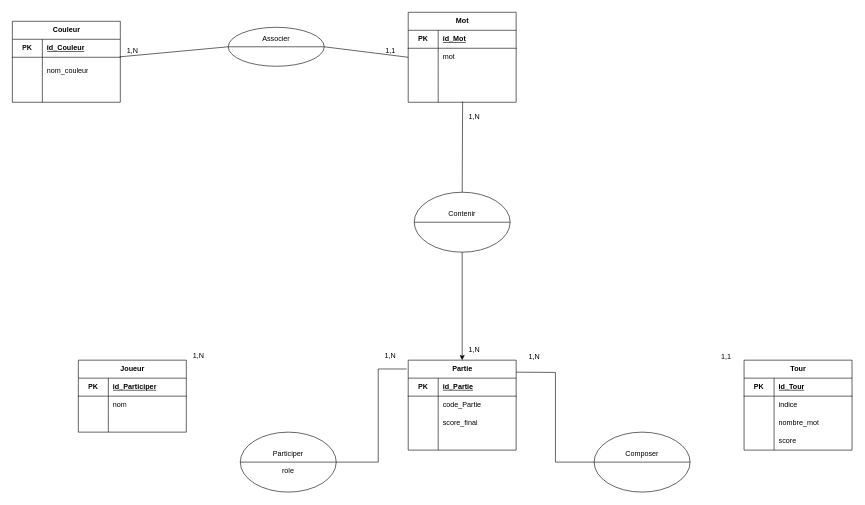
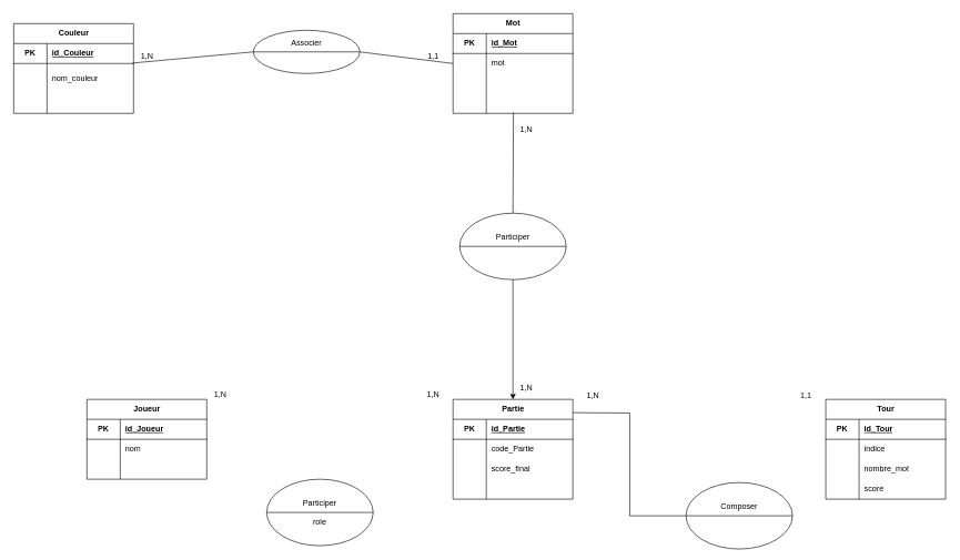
  <mxCell id="0" />
  <mxCell id="1" parent="0" />
  <mxCell id="2" value="Partie" style="shape=table;startSize=30;container=1;collapsible=1;childLayout=tableLayout;fixedRows=1;rowLines=0;fontStyle=1;align=center;resizeLast=1;html=1;" vertex="1" parent="1"><mxGeometry x="680" y="600" width="180" height="150" as="geometry"><mxRectangle x="510" y="200" width="70" height="30" as="alternateBounds" /></mxGeometry></mxCell>
  <mxCell id="3" value="" style="shape=tableRow;horizontal=0;startSize=0;swimlaneHead=0;swimlaneBody=0;fillColor=none;collapsible=0;dropTarget=0;points=[[0,0.5],[1,0.5]];portConstraint=eastwest;top=0;left=0;right=0;bottom=1;" vertex="1" parent="2"><mxGeometry y="30" width="180" height="30" as="geometry" /></mxCell>
  <mxCell id="4" value="PK" style="shape=partialRectangle;connectable=0;fillColor=none;top=0;left=0;bottom=0;right=0;fontStyle=1;overflow=hidden;whiteSpace=wrap;html=1;" vertex="1" parent="3"><mxGeometry width="50" height="30" as="geometry"><mxRectangle width="50" height="30" as="alternateBounds" /></mxGeometry></mxCell>
  <mxCell id="5" value="id_Partie" style="shape=partialRectangle;connectable=0;fillColor=none;top=0;left=0;bottom=0;right=0;align=left;spacingLeft=6;fontStyle=5;overflow=hidden;whiteSpace=wrap;html=1;" vertex="1" parent="3"><mxGeometry x="50" width="130" height="30" as="geometry"><mxRectangle width="130" height="30" as="alternateBounds" /></mxGeometry></mxCell>
  <mxCell id="6" value="" style="shape=tableRow;horizontal=0;startSize=0;swimlaneHead=0;swimlaneBody=0;fillColor=none;collapsible=0;dropTarget=0;points=[[0,0.5],[1,0.5]];portConstraint=eastwest;top=0;left=0;right=0;bottom=0;" vertex="1" parent="2"><mxGeometry y="60" width="180" height="30" as="geometry" /></mxCell>
  <mxCell id="7" value="" style="shape=partialRectangle;connectable=0;fillColor=none;top=0;left=0;bottom=0;right=0;editable=1;overflow=hidden;whiteSpace=wrap;html=1;" vertex="1" parent="6"><mxGeometry width="50" height="30" as="geometry"><mxRectangle width="50" height="30" as="alternateBounds" /></mxGeometry></mxCell>
  <mxCell id="8" value="code_Partie" style="shape=partialRectangle;connectable=0;fillColor=none;top=0;left=0;bottom=0;right=0;align=left;spacingLeft=6;overflow=hidden;whiteSpace=wrap;html=1;" vertex="1" parent="6"><mxGeometry x="50" width="130" height="30" as="geometry"><mxRectangle width="130" height="30" as="alternateBounds" /></mxGeometry></mxCell>
  <mxCell id="9" value="" style="shape=tableRow;horizontal=0;startSize=0;swimlaneHead=0;swimlaneBody=0;fillColor=none;collapsible=0;dropTarget=0;points=[[0,0.5],[1,0.5]];portConstraint=eastwest;top=0;left=0;right=0;bottom=0;" vertex="1" parent="2"><mxGeometry y="90" width="180" height="30" as="geometry" /></mxCell>
  <mxCell id="10" value="" style="shape=partialRectangle;connectable=0;fillColor=none;top=0;left=0;bottom=0;right=0;editable=1;overflow=hidden;whiteSpace=wrap;html=1;" vertex="1" parent="9"><mxGeometry width="50" height="30" as="geometry"><mxRectangle width="50" height="30" as="alternateBounds" /></mxGeometry></mxCell>
  <mxCell id="11" value="score_final" style="shape=partialRectangle;connectable=0;fillColor=none;top=0;left=0;bottom=0;right=0;align=left;spacingLeft=6;overflow=hidden;whiteSpace=wrap;html=1;" vertex="1" parent="9"><mxGeometry x="50" width="130" height="30" as="geometry"><mxRectangle width="130" height="30" as="alternateBounds" /></mxGeometry></mxCell>
  <mxCell id="12" value="" style="shape=tableRow;horizontal=0;startSize=0;swimlaneHead=0;swimlaneBody=0;fillColor=none;collapsible=0;dropTarget=0;points=[[0,0.5],[1,0.5]];portConstraint=eastwest;top=0;left=0;right=0;bottom=0;" vertex="1" parent="2"><mxGeometry y="120" width="180" height="30" as="geometry" /></mxCell>
  <mxCell id="13" value="" style="shape=partialRectangle;connectable=0;fillColor=none;top=0;left=0;bottom=0;right=0;editable=1;overflow=hidden;whiteSpace=wrap;html=1;" vertex="1" parent="12"><mxGeometry width="50" height="30" as="geometry"><mxRectangle width="50" height="30" as="alternateBounds" /></mxGeometry></mxCell>
  <mxCell id="14" value="" style="shape=partialRectangle;connectable=0;fillColor=none;top=0;left=0;bottom=0;right=0;align=left;spacingLeft=6;overflow=hidden;whiteSpace=wrap;html=1;" vertex="1" parent="12"><mxGeometry x="50" width="130" height="30" as="geometry"><mxRectangle width="130" height="30" as="alternateBounds" /></mxGeometry></mxCell>
  <mxCell id="15" value="Joueur" style="shape=table;startSize=30;container=1;collapsible=1;childLayout=tableLayout;fixedRows=1;rowLines=0;fontStyle=1;align=center;resizeLast=1;html=1;" vertex="1" parent="1"><mxGeometry x="130" y="600" width="180" height="120" as="geometry" /></mxCell>
  <mxCell id="16" value="" style="shape=tableRow;horizontal=0;startSize=0;swimlaneHead=0;swimlaneBody=0;fillColor=none;collapsible=0;dropTarget=0;points=[[0,0.5],[1,0.5]];portConstraint=eastwest;top=0;left=0;right=0;bottom=1;" vertex="1" parent="15"><mxGeometry y="30" width="180" height="30" as="geometry" /></mxCell>
  <mxCell id="17" value="PK" style="shape=partialRectangle;connectable=0;fillColor=none;top=0;left=0;bottom=0;right=0;fontStyle=1;overflow=hidden;whiteSpace=wrap;html=1;" vertex="1" parent="16"><mxGeometry width="50" height="30" as="geometry"><mxRectangle width="50" height="30" as="alternateBounds" /></mxGeometry></mxCell>
- <mxCell id="18" value="id_Participer" style="shape=partialRectangle;connectable=0;fillColor=none;top=0;left=0;bottom=0;right=0;align=left;spacingLeft=6;fontStyle=5;overflow=hidden;whiteSpace=wrap;html=1;" vertex="1" parent="16"><mxGeometry x="50" width="130" height="30" as="geometry"><mxRectangle width="130" height="30" as="alternateBounds" /></mxGeometry></mxCell>
+ <mxCell id="18" value="id_Joueur" style="shape=partialRectangle;connectable=0;fillColor=none;top=0;left=0;bottom=0;right=0;align=left;spacingLeft=6;fontStyle=5;overflow=hidden;whiteSpace=wrap;html=1;" vertex="1" parent="16"><mxGeometry x="50" width="130" height="30" as="geometry"><mxRectangle width="130" height="30" as="alternateBounds" /></mxGeometry></mxCell>
  <mxCell id="19" value="" style="shape=tableRow;horizontal=0;startSize=0;swimlaneHead=0;swimlaneBody=0;fillColor=none;collapsible=0;dropTarget=0;points=[[0,0.5],[1,0.5]];portConstraint=eastwest;top=0;left=0;right=0;bottom=0;" vertex="1" parent="15"><mxGeometry y="60" width="180" height="30" as="geometry" /></mxCell>
  <mxCell id="20" value="" style="shape=partialRectangle;connectable=0;fillColor=none;top=0;left=0;bottom=0;right=0;editable=1;overflow=hidden;whiteSpace=wrap;html=1;" vertex="1" parent="19"><mxGeometry width="50" height="30" as="geometry"><mxRectangle width="50" height="30" as="alternateBounds" /></mxGeometry></mxCell>
  <mxCell id="21" value="nom" style="shape=partialRectangle;connectable=0;fillColor=none;top=0;left=0;bottom=0;right=0;align=left;spacingLeft=6;overflow=hidden;whiteSpace=wrap;html=1;" vertex="1" parent="19"><mxGeometry x="50" width="130" height="30" as="geometry"><mxRectangle width="130" height="30" as="alternateBounds" /></mxGeometry></mxCell>
  <mxCell id="22" value="" style="shape=tableRow;horizontal=0;startSize=0;swimlaneHead=0;swimlaneBody=0;fillColor=none;collapsible=0;dropTarget=0;points=[[0,0.5],[1,0.5]];portConstraint=eastwest;top=0;left=0;right=0;bottom=0;" vertex="1" parent="15"><mxGeometry y="90" width="180" height="30" as="geometry" /></mxCell>
  <mxCell id="23" value="" style="shape=partialRectangle;connectable=0;fillColor=none;top=0;left=0;bottom=0;right=0;editable=1;overflow=hidden;whiteSpace=wrap;html=1;" vertex="1" parent="22"><mxGeometry width="50" height="30" as="geometry"><mxRectangle width="50" height="30" as="alternateBounds" /></mxGeometry></mxCell>
  <mxCell id="24" value="" style="shape=partialRectangle;connectable=0;fillColor=none;top=0;left=0;bottom=0;right=0;align=left;spacingLeft=6;overflow=hidden;whiteSpace=wrap;html=1;" vertex="1" parent="22"><mxGeometry x="50" width="130" height="30" as="geometry"><mxRectangle width="130" height="30" as="alternateBounds" /></mxGeometry></mxCell>
  <mxCell id="25" value="Participer&lt;div&gt;&lt;br&gt;&lt;/div&gt;&lt;div&gt;role&lt;/div&gt;" style="shape=lineEllipse;perimeter=ellipsePerimeter;whiteSpace=wrap;html=1;backgroundOutline=1;" vertex="1" parent="1"><mxGeometry x="400" y="720" width="160" height="100" as="geometry" /></mxCell>
  <mxCell id="26" value="Mot" style="shape=table;startSize=30;container=1;collapsible=1;childLayout=tableLayout;fixedRows=1;rowLines=0;fontStyle=1;align=center;resizeLast=1;html=1;" vertex="1" parent="1"><mxGeometry x="680" y="20" width="180" height="150" as="geometry" /></mxCell>
  <mxCell id="27" value="" style="shape=tableRow;horizontal=0;startSize=0;swimlaneHead=0;swimlaneBody=0;fillColor=none;collapsible=0;dropTarget=0;points=[[0,0.5],[1,0.5]];portConstraint=eastwest;top=0;left=0;right=0;bottom=1;" vertex="1" parent="26"><mxGeometry y="30" width="180" height="30" as="geometry" /></mxCell>
  <mxCell id="28" value="PK" style="shape=partialRectangle;connectable=0;fillColor=none;top=0;left=0;bottom=0;right=0;fontStyle=1;overflow=hidden;whiteSpace=wrap;html=1;" vertex="1" parent="27"><mxGeometry width="50" height="30" as="geometry"><mxRectangle width="50" height="30" as="alternateBounds" /></mxGeometry></mxCell>
  <mxCell id="29" value="id_Mot" style="shape=partialRectangle;connectable=0;fillColor=none;top=0;left=0;bottom=0;right=0;align=left;spacingLeft=6;fontStyle=5;overflow=hidden;whiteSpace=wrap;html=1;" vertex="1" parent="27"><mxGeometry x="50" width="130" height="30" as="geometry"><mxRectangle width="130" height="30" as="alternateBounds" /></mxGeometry></mxCell>
  <mxCell id="30" value="" style="shape=tableRow;horizontal=0;startSize=0;swimlaneHead=0;swimlaneBody=0;fillColor=none;collapsible=0;dropTarget=0;points=[[0,0.5],[1,0.5]];portConstraint=eastwest;top=0;left=0;right=0;bottom=0;" vertex="1" parent="26"><mxGeometry y="60" width="180" height="30" as="geometry" /></mxCell>
  <mxCell id="31" value="" style="shape=partialRectangle;connectable=0;fillColor=none;top=0;left=0;bottom=0;right=0;editable=1;overflow=hidden;whiteSpace=wrap;html=1;" vertex="1" parent="30"><mxGeometry width="50" height="30" as="geometry"><mxRectangle width="50" height="30" as="alternateBounds" /></mxGeometry></mxCell>
  <mxCell id="32" value="mot" style="shape=partialRectangle;connectable=0;fillColor=none;top=0;left=0;bottom=0;right=0;align=left;spacingLeft=6;overflow=hidden;whiteSpace=wrap;html=1;" vertex="1" parent="30"><mxGeometry x="50" width="130" height="30" as="geometry"><mxRectangle width="130" height="30" as="alternateBounds" /></mxGeometry></mxCell>
  <mxCell id="33" value="" style="shape=tableRow;horizontal=0;startSize=0;swimlaneHead=0;swimlaneBody=0;fillColor=none;collapsible=0;dropTarget=0;points=[[0,0.5],[1,0.5]];portConstraint=eastwest;top=0;left=0;right=0;bottom=0;" vertex="1" parent="26"><mxGeometry y="90" width="180" height="30" as="geometry" /></mxCell>
  <mxCell id="34" value="" style="shape=partialRectangle;connectable=0;fillColor=none;top=0;left=0;bottom=0;right=0;editable=1;overflow=hidden;whiteSpace=wrap;html=1;" vertex="1" parent="33"><mxGeometry width="50" height="30" as="geometry"><mxRectangle width="50" height="30" as="alternateBounds" /></mxGeometry></mxCell>
  <mxCell id="35" value="" style="shape=partialRectangle;connectable=0;fillColor=none;top=0;left=0;bottom=0;right=0;align=left;spacingLeft=6;overflow=hidden;whiteSpace=wrap;html=1;" vertex="1" parent="33"><mxGeometry x="50" width="130" height="30" as="geometry"><mxRectangle width="130" height="30" as="alternateBounds" /></mxGeometry></mxCell>
  <mxCell id="36" value="" style="shape=tableRow;horizontal=0;startSize=0;swimlaneHead=0;swimlaneBody=0;fillColor=none;collapsible=0;dropTarget=0;points=[[0,0.5],[1,0.5]];portConstraint=eastwest;top=0;left=0;right=0;bottom=0;" vertex="1" parent="26"><mxGeometry y="120" width="180" height="30" as="geometry" /></mxCell>
  <mxCell id="37" value="" style="shape=partialRectangle;connectable=0;fillColor=none;top=0;left=0;bottom=0;right=0;editable=1;overflow=hidden;whiteSpace=wrap;html=1;" vertex="1" parent="36"><mxGeometry width="50" height="30" as="geometry"><mxRectangle width="50" height="30" as="alternateBounds" /></mxGeometry></mxCell>
  <mxCell id="38" value="" style="shape=partialRectangle;connectable=0;fillColor=none;top=0;left=0;bottom=0;right=0;align=left;spacingLeft=6;overflow=hidden;whiteSpace=wrap;html=1;" vertex="1" parent="36"><mxGeometry x="50" width="130" height="30" as="geometry"><mxRectangle width="130" height="30" as="alternateBounds" /></mxGeometry></mxCell>
  <mxCell id="39" value="Couleur" style="shape=table;startSize=30;container=1;collapsible=1;childLayout=tableLayout;fixedRows=1;rowLines=0;fontStyle=1;align=center;resizeLast=1;html=1;" vertex="1" parent="1"><mxGeometry x="20" y="35" width="180" height="135" as="geometry" /></mxCell>
  <mxCell id="40" value="" style="shape=tableRow;horizontal=0;startSize=0;swimlaneHead=0;swimlaneBody=0;fillColor=none;collapsible=0;dropTarget=0;points=[[0,0.5],[1,0.5]];portConstraint=eastwest;top=0;left=0;right=0;bottom=1;" vertex="1" parent="39"><mxGeometry y="30" width="180" height="30" as="geometry" /></mxCell>
  <mxCell id="41" value="PK" style="shape=partialRectangle;connectable=0;fillColor=none;top=0;left=0;bottom=0;right=0;fontStyle=1;overflow=hidden;whiteSpace=wrap;html=1;" vertex="1" parent="40"><mxGeometry width="50" height="30" as="geometry"><mxRectangle width="50" height="30" as="alternateBounds" /></mxGeometry></mxCell>
  <mxCell id="42" value="id_Couleur" style="shape=partialRectangle;connectable=0;fillColor=none;top=0;left=0;bottom=0;right=0;align=left;spacingLeft=6;fontStyle=5;overflow=hidden;whiteSpace=wrap;html=1;" vertex="1" parent="40"><mxGeometry x="50" width="130" height="30" as="geometry"><mxRectangle width="130" height="30" as="alternateBounds" /></mxGeometry></mxCell>
  <mxCell id="43" value="" style="shape=tableRow;horizontal=0;startSize=0;swimlaneHead=0;swimlaneBody=0;fillColor=none;collapsible=0;dropTarget=0;points=[[0,0.5],[1,0.5]];portConstraint=eastwest;top=0;left=0;right=0;bottom=0;" vertex="1" parent="39"><mxGeometry y="60" width="180" height="45" as="geometry" /></mxCell>
  <mxCell id="44" value="" style="shape=partialRectangle;connectable=0;fillColor=none;top=0;left=0;bottom=0;right=0;editable=1;overflow=hidden;whiteSpace=wrap;html=1;" vertex="1" parent="43"><mxGeometry width="50" height="45" as="geometry"><mxRectangle width="50" height="45" as="alternateBounds" /></mxGeometry></mxCell>
  <mxCell id="45" value="nom_couleur" style="shape=partialRectangle;connectable=0;fillColor=none;top=0;left=0;bottom=0;right=0;align=left;spacingLeft=6;overflow=hidden;whiteSpace=wrap;html=1;" vertex="1" parent="43"><mxGeometry x="50" width="130" height="45" as="geometry"><mxRectangle width="130" height="45" as="alternateBounds" /></mxGeometry></mxCell>
  <mxCell id="46" value="" style="shape=tableRow;horizontal=0;startSize=0;swimlaneHead=0;swimlaneBody=0;fillColor=none;collapsible=0;dropTarget=0;points=[[0,0.5],[1,0.5]];portConstraint=eastwest;top=0;left=0;right=0;bottom=0;" vertex="1" parent="39"><mxGeometry y="105" width="180" height="30" as="geometry" /></mxCell>
  <mxCell id="47" value="" style="shape=partialRectangle;connectable=0;fillColor=none;top=0;left=0;bottom=0;right=0;editable=1;overflow=hidden;whiteSpace=wrap;html=1;" vertex="1" parent="46"><mxGeometry width="50" height="30" as="geometry"><mxRectangle width="50" height="30" as="alternateBounds" /></mxGeometry></mxCell>
  <mxCell id="48" value="" style="shape=partialRectangle;connectable=0;fillColor=none;top=0;left=0;bottom=0;right=0;align=left;spacingLeft=6;overflow=hidden;whiteSpace=wrap;html=1;" vertex="1" parent="46"><mxGeometry x="50" width="130" height="30" as="geometry"><mxRectangle width="130" height="30" as="alternateBounds" /></mxGeometry></mxCell>
  <mxCell id="49" value="Tour" style="shape=table;startSize=30;container=1;collapsible=1;childLayout=tableLayout;fixedRows=1;rowLines=0;fontStyle=1;align=center;resizeLast=1;html=1;" vertex="1" parent="1"><mxGeometry x="1240" y="600" width="180" height="150" as="geometry"><mxRectangle x="1070" y="200" width="60" height="30" as="alternateBounds" /></mxGeometry></mxCell>
  <mxCell id="50" value="" style="shape=tableRow;horizontal=0;startSize=0;swimlaneHead=0;swimlaneBody=0;fillColor=none;collapsible=0;dropTarget=0;points=[[0,0.5],[1,0.5]];portConstraint=eastwest;top=0;left=0;right=0;bottom=1;" vertex="1" parent="49"><mxGeometry y="30" width="180" height="30" as="geometry" /></mxCell>
  <mxCell id="51" value="PK" style="shape=partialRectangle;connectable=0;fillColor=none;top=0;left=0;bottom=0;right=0;fontStyle=1;overflow=hidden;whiteSpace=wrap;html=1;" vertex="1" parent="50"><mxGeometry width="50" height="30" as="geometry"><mxRectangle width="50" height="30" as="alternateBounds" /></mxGeometry></mxCell>
  <mxCell id="52" value="id_Tour" style="shape=partialRectangle;connectable=0;fillColor=none;top=0;left=0;bottom=0;right=0;align=left;spacingLeft=6;fontStyle=5;overflow=hidden;whiteSpace=wrap;html=1;" vertex="1" parent="50"><mxGeometry x="50" width="130" height="30" as="geometry"><mxRectangle width="130" height="30" as="alternateBounds" /></mxGeometry></mxCell>
  <mxCell id="53" value="" style="shape=tableRow;horizontal=0;startSize=0;swimlaneHead=0;swimlaneBody=0;fillColor=none;collapsible=0;dropTarget=0;points=[[0,0.5],[1,0.5]];portConstraint=eastwest;top=0;left=0;right=0;bottom=0;" vertex="1" parent="49"><mxGeometry y="60" width="180" height="30" as="geometry" /></mxCell>
  <mxCell id="54" value="" style="shape=partialRectangle;connectable=0;fillColor=none;top=0;left=0;bottom=0;right=0;editable=1;overflow=hidden;whiteSpace=wrap;html=1;" vertex="1" parent="53"><mxGeometry width="50" height="30" as="geometry"><mxRectangle width="50" height="30" as="alternateBounds" /></mxGeometry></mxCell>
  <mxCell id="55" value="indice" style="shape=partialRectangle;connectable=0;fillColor=none;top=0;left=0;bottom=0;right=0;align=left;spacingLeft=6;overflow=hidden;whiteSpace=wrap;html=1;" vertex="1" parent="53"><mxGeometry x="50" width="130" height="30" as="geometry"><mxRectangle width="130" height="30" as="alternateBounds" /></mxGeometry></mxCell>
  <mxCell id="56" value="" style="shape=tableRow;horizontal=0;startSize=0;swimlaneHead=0;swimlaneBody=0;fillColor=none;collapsible=0;dropTarget=0;points=[[0,0.5],[1,0.5]];portConstraint=eastwest;top=0;left=0;right=0;bottom=0;" vertex="1" parent="49"><mxGeometry y="90" width="180" height="30" as="geometry" /></mxCell>
  <mxCell id="57" value="" style="shape=partialRectangle;connectable=0;fillColor=none;top=0;left=0;bottom=0;right=0;editable=1;overflow=hidden;whiteSpace=wrap;html=1;" vertex="1" parent="56"><mxGeometry width="50" height="30" as="geometry"><mxRectangle width="50" height="30" as="alternateBounds" /></mxGeometry></mxCell>
  <mxCell id="58" value="nombre_mot" style="shape=partialRectangle;connectable=0;fillColor=none;top=0;left=0;bottom=0;right=0;align=left;spacingLeft=6;overflow=hidden;whiteSpace=wrap;html=1;" vertex="1" parent="56"><mxGeometry x="50" width="130" height="30" as="geometry"><mxRectangle width="130" height="30" as="alternateBounds" /></mxGeometry></mxCell>
  <mxCell id="59" value="" style="shape=tableRow;horizontal=0;startSize=0;swimlaneHead=0;swimlaneBody=0;fillColor=none;collapsible=0;dropTarget=0;points=[[0,0.5],[1,0.5]];portConstraint=eastwest;top=0;left=0;right=0;bottom=0;" vertex="1" parent="49"><mxGeometry y="120" width="180" height="30" as="geometry" /></mxCell>
  <mxCell id="60" value="" style="shape=partialRectangle;connectable=0;fillColor=none;top=0;left=0;bottom=0;right=0;editable=1;overflow=hidden;whiteSpace=wrap;html=1;" vertex="1" parent="59"><mxGeometry width="50" height="30" as="geometry"><mxRectangle width="50" height="30" as="alternateBounds" /></mxGeometry></mxCell>
  <mxCell id="61" value="score" style="shape=partialRectangle;connectable=0;fillColor=none;top=0;left=0;bottom=0;right=0;align=left;spacingLeft=6;overflow=hidden;whiteSpace=wrap;html=1;" vertex="1" parent="59"><mxGeometry x="50" width="130" height="30" as="geometry"><mxRectangle width="130" height="30" as="alternateBounds" /></mxGeometry></mxCell>
- <mxCell id="62" value="&lt;div&gt;Composer&lt;/div&gt;&lt;div&gt;&lt;br&gt;&lt;/div&gt;&lt;div&gt;&lt;br&gt;&lt;/div&gt;" style="shape=lineEllipse;perimeter=ellipsePerimeter;whiteSpace=wrap;html=1;backgroundOutline=1;" vertex="1" parent="1"><mxGeometry x="990" y="720" width="160" height="100" as="geometry" /></mxCell>
- <mxCell id="63" value="Contenir&lt;div&gt;&lt;br&gt;&lt;/div&gt;&lt;div&gt;&lt;br&gt;&lt;/div&gt;" style="shape=lineEllipse;perimeter=ellipsePerimeter;whiteSpace=wrap;html=1;backgroundOutline=1;" vertex="1" parent="1"><mxGeometry x="690" y="320" width="160" height="100" as="geometry" /></mxCell>
+ <mxCell id="62" value="&lt;div&gt;Composer&lt;/div&gt;&lt;div&gt;&lt;br&gt;&lt;/div&gt;&lt;div&gt;&lt;br&gt;&lt;/div&gt;" style="shape=lineEllipse;perimeter=ellipsePerimeter;whiteSpace=wrap;html=1;backgroundOutline=1;" vertex="1" parent="1"><mxGeometry x="1030" y="725" width="160" height="100" as="geometry" /></mxCell>
+ <mxCell id="63" value="Participer&lt;div&gt;&lt;br&gt;&lt;/div&gt;&lt;div&gt;&lt;br&gt;&lt;/div&gt;" style="shape=lineEllipse;perimeter=ellipsePerimeter;whiteSpace=wrap;html=1;backgroundOutline=1;" vertex="1" parent="1"><mxGeometry x="690" y="320" width="160" height="100" as="geometry" /></mxCell>
  <mxCell id="64" value="&lt;div&gt;Associer&lt;/div&gt;&lt;div&gt;&lt;br&gt;&lt;/div&gt;&lt;div&gt;&lt;br&gt;&lt;/div&gt;" style="shape=lineEllipse;perimeter=ellipsePerimeter;whiteSpace=wrap;html=1;backgroundOutline=1;" vertex="1" parent="1"><mxGeometry x="380" y="45" width="160" height="65" as="geometry" /></mxCell>
  <mxCell id="65" value="" style="endArrow=none;html=1;rounded=0;entryX=0;entryY=0.5;entryDx=0;entryDy=0;edgeStyle=orthogonalEdgeStyle;elbow=vertical;" edge="1" parent="1" target="62"><mxGeometry relative="1" as="geometry"><mxPoint x="860" y="620" as="sourcePoint" /><mxPoint x="1050" y="800" as="targetPoint" /></mxGeometry></mxCell>
  <mxCell id="66" value="1,N" style="text;html=1;align=center;verticalAlign=middle;resizable=0;points=[];autosize=1;strokeColor=none;fillColor=none;" vertex="1" parent="1"><mxGeometry x="870" y="580" width="40" height="30" as="geometry" /></mxCell>
  <mxCell id="67" value="1,1" style="text;html=1;align=center;verticalAlign=middle;resizable=0;points=[];autosize=1;strokeColor=none;fillColor=none;" vertex="1" parent="1"><mxGeometry x="1190" y="580" width="40" height="30" as="geometry" /></mxCell>
  <mxCell id="68" value="1,N" style="text;html=1;align=center;verticalAlign=middle;resizable=0;points=[];autosize=1;strokeColor=none;fillColor=none;" vertex="1" parent="1"><mxGeometry x="310" y="578" width="40" height="30" as="geometry" /></mxCell>
- <mxCell id="69" value="" style="endArrow=none;html=1;rounded=0;exitX=1;exitY=0.5;exitDx=0;exitDy=0;entryX=-0.014;entryY=0.098;entryDx=0;entryDy=0;entryPerimeter=0;edgeStyle=orthogonalEdgeStyle;" edge="1" parent="1" source="25" target="2"><mxGeometry relative="1" as="geometry"><mxPoint x="620" y="800" as="sourcePoint" /><mxPoint x="780" y="800" as="targetPoint" /><Array as="points"><mxPoint x="630" y="770" /><mxPoint x="630" y="615" /></Array></mxGeometry></mxCell>
  <mxCell id="70" value="1,N" style="text;html=1;align=center;verticalAlign=middle;resizable=0;points=[];autosize=1;strokeColor=none;fillColor=none;" vertex="1" parent="1"><mxGeometry x="630" y="578" width="40" height="30" as="geometry" /></mxCell>
  <mxCell id="71" value="" style="endArrow=classic;html=1;rounded=0;entryX=0.5;entryY=0;entryDx=0;entryDy=0;exitX=0.5;exitY=1;exitDx=0;exitDy=0;" edge="1" parent="1" source="63" target="2"><mxGeometry relative="1" as="geometry"><mxPoint x="620" y="330" as="sourcePoint" /><mxPoint x="780" y="330" as="targetPoint" /></mxGeometry></mxCell>
  <mxCell id="72" value="1,N" style="text;html=1;align=center;verticalAlign=middle;resizable=0;points=[];autosize=1;strokeColor=none;fillColor=none;" vertex="1" parent="1"><mxGeometry x="770" y="568" width="40" height="30" as="geometry" /></mxCell>
  <mxCell id="73" value="" style="endArrow=none;html=1;rounded=0;exitX=0.504;exitY=0.967;exitDx=0;exitDy=0;entryX=0.5;entryY=0;entryDx=0;entryDy=0;exitPerimeter=0;" edge="1" parent="1" source="36" target="63"><mxGeometry relative="1" as="geometry"><mxPoint x="640" y="100" as="sourcePoint" /><mxPoint x="780" y="-61" as="targetPoint" /></mxGeometry></mxCell>
  <mxCell id="74" value="1,N" style="text;html=1;align=center;verticalAlign=middle;resizable=0;points=[];autosize=1;strokeColor=none;fillColor=none;" vertex="1" parent="1"><mxGeometry x="770" y="180" width="40" height="30" as="geometry" /></mxCell>
  <mxCell id="75" value="" style="endArrow=none;html=1;rounded=0;entryX=0;entryY=0.5;entryDx=0;entryDy=0;exitX=1;exitY=0.5;exitDx=0;exitDy=0;" edge="1" parent="1" source="64" target="30"><mxGeometry relative="1" as="geometry"><mxPoint x="270" y="20" as="sourcePoint" /><mxPoint x="430" y="20" as="targetPoint" /></mxGeometry></mxCell>
  <mxCell id="76" value="" style="endArrow=none;html=1;rounded=0;exitX=0.993;exitY=-0.016;exitDx=0;exitDy=0;exitPerimeter=0;entryX=0;entryY=0.5;entryDx=0;entryDy=0;" edge="1" parent="1" source="43" target="64"><mxGeometry relative="1" as="geometry"><mxPoint x="270" y="-10" as="sourcePoint" /><mxPoint x="430" y="-10" as="targetPoint" /></mxGeometry></mxCell>
  <mxCell id="77" value="1,N" style="text;html=1;align=center;verticalAlign=middle;resizable=0;points=[];autosize=1;strokeColor=none;fillColor=none;" vertex="1" parent="1"><mxGeometry x="200" y="70" width="40" height="30" as="geometry" /></mxCell>
  <mxCell id="78" value="1,1" style="text;html=1;align=center;verticalAlign=middle;resizable=0;points=[];autosize=1;strokeColor=none;fillColor=none;" vertex="1" parent="1"><mxGeometry x="630" y="70" width="40" height="30" as="geometry" /></mxCell>
